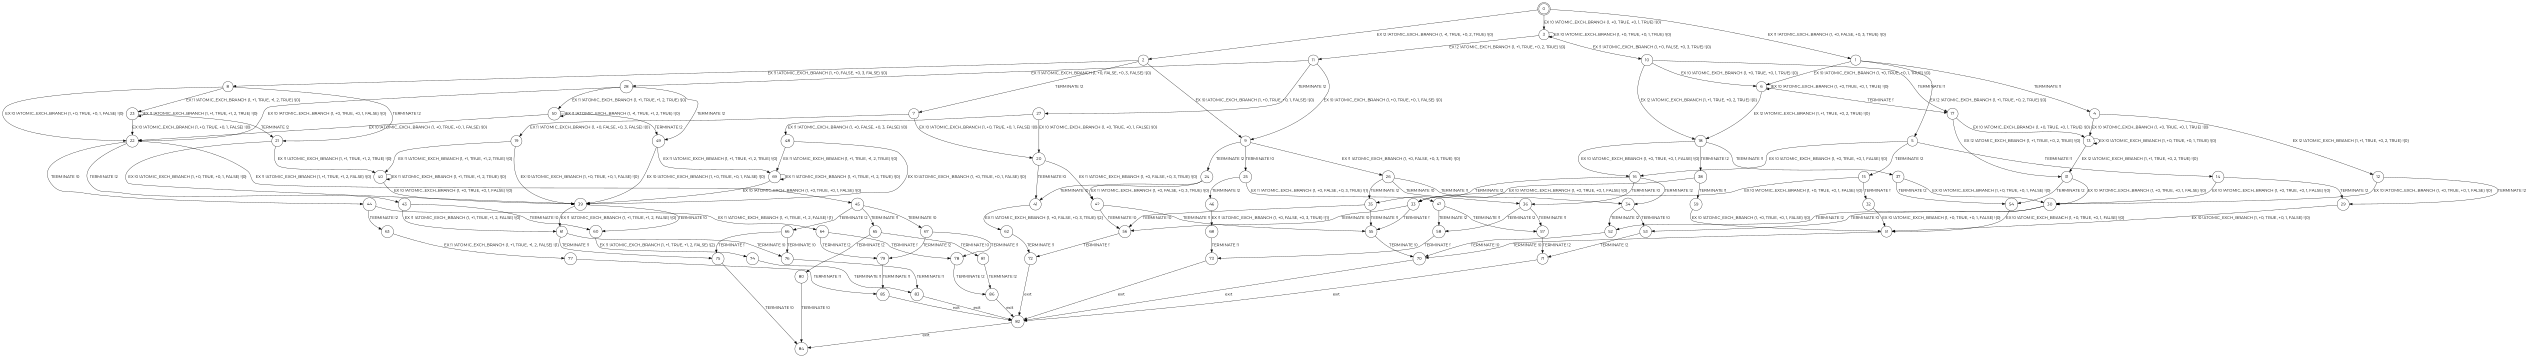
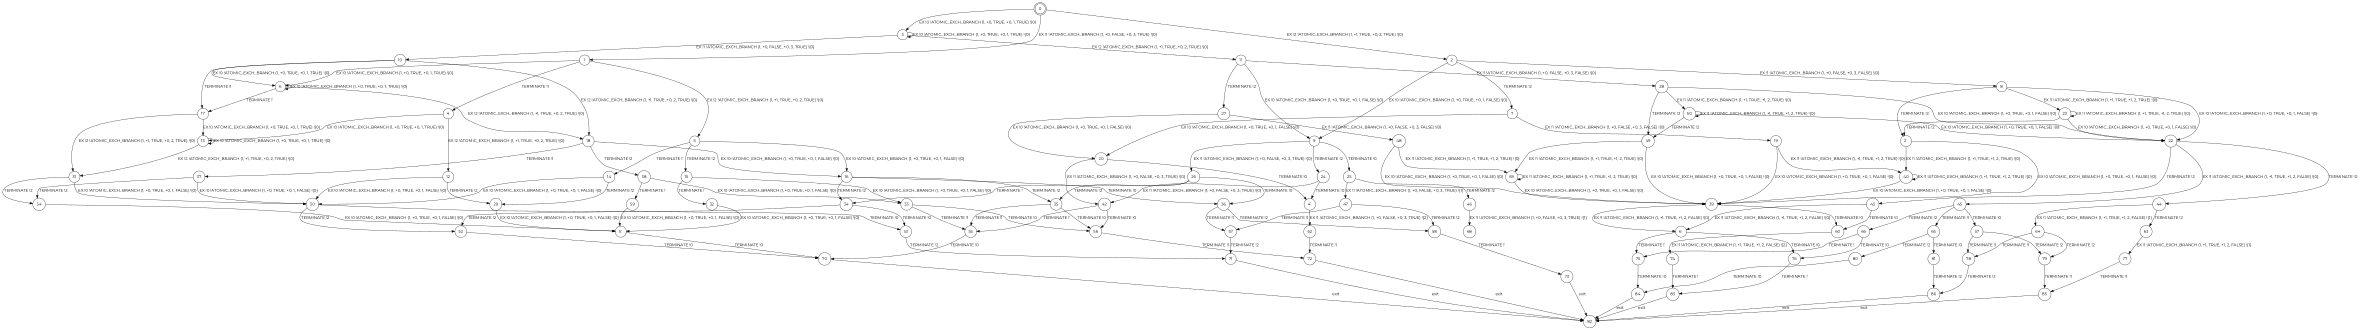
  digraph {
    fontname=Montserrat
    node [fontname=Montserrat shape=circle]
    edge [fontname=Montserrat]
    0 [peripheries=2]
    1
    2
    3
    4
    5
    6
    7
    8
    9
    10
    11
    12
    13
    14
    15
    16
    17
    18
    19
    20
    21
    22
    23
    24
    25
    26
    27
    28
    29
    30
    31
    32
    33
    34
    35
    36
    37
    38
    39
    40
    41
    42
    43
    44
    45
    46
    47
    48
    49
    50
    51
    52
    53
    54
    55
    56
    57
    58
    59
    60
    61
    62
    63
    64
    65
    66
    67
    68
    69
    70
    71
    72
    73
    74
    75
    76
    77
    78
    79
    80
    81
    82
    83
    84
    85
    86
    0 -> 1 [label="EX !1 !ATOMIC_EXCH_BRANCH (1, +0, FALSE, +0, 3, TRUE) !{0}"]
    0 -> 2 [label="EX !2 !ATOMIC_EXCH_BRANCH (1, +1, TRUE, +0, 2, TRUE) !{0}"]
    0 -> 3 [label="EX !0 !ATOMIC_EXCH_BRANCH (1, +0, TRUE, +0, 1, TRUE) !{0}"]
    1 -> 4 [label="TERMINATE !1"]
    1 -> 5 [label="EX !2 !ATOMIC_EXCH_BRANCH (1, +1, TRUE, +0, 2, TRUE) !{0}"]
    1 -> 6 [label="EX !0 !ATOMIC_EXCH_BRANCH (1, +0, TRUE, +0, 1, TRUE) !{0}"]
    2 -> 7 [label="TERMINATE !2"]
    2 -> 8 [label="EX !1 !ATOMIC_EXCH_BRANCH (1, +0, FALSE, +0, 3, FALSE) !{0}"]
    2 -> 9 [label="EX !0 !ATOMIC_EXCH_BRANCH (1, +0, TRUE, +0, 1, FALSE) !{0}"]
    3 -> 3 [label="EX !0 !ATOMIC_EXCH_BRANCH (1, +0, TRUE, +0, 1, TRUE) !{0}"]
    3 -> 10 [label="EX !1 !ATOMIC_EXCH_BRANCH (1, +0, FALSE, +0, 3, TRUE) !{0}"]
    3 -> 11 [label="EX !2 !ATOMIC_EXCH_BRANCH (1, +1, TRUE, +0, 2, TRUE) !{0}"]
    4 -> 12 [label="EX !2 !ATOMIC_EXCH_BRANCH (1, +1, TRUE, +0, 2, TRUE) !{0}"]
    4 -> 13 [label="EX !0 !ATOMIC_EXCH_BRANCH (1, +0, TRUE, +0, 1, TRUE) !{0}"]
    5 -> 14 [label="TERMINATE !1"]
    5 -> 15 [label="TERMINATE !2"]
    5 -> 16 [label="EX !0 !ATOMIC_EXCH_BRANCH (1, +0, TRUE, +0, 1, FALSE) !{0}"]
    6 -> 6 [label="EX !0 !ATOMIC_EXCH_BRANCH (1, +0, TRUE, +0, 1, TRUE) !{0}"]
    6 -> 17 [label="TERMINATE !1"]
    6 -> 18 [label="EX !2 !ATOMIC_EXCH_BRANCH (1, +1, TRUE, +0, 2, TRUE) !{0}"]
    7 -> 19 [label="EX !1 !ATOMIC_EXCH_BRANCH (1, +0, FALSE, +0, 3, FALSE) !{0}"]
    7 -> 20 [label="EX !0 !ATOMIC_EXCH_BRANCH (1, +0, TRUE, +0, 1, FALSE) !{0}"]
    8 -> 21 [label="TERMINATE !2"]
    8 -> 22 [label="EX !0 !ATOMIC_EXCH_BRANCH (1, +0, TRUE, +0, 1, FALSE) !{0}"]
    8 -> 23 [label="EX !1 !ATOMIC_EXCH_BRANCH (1, +1, TRUE, +1, 2, TRUE) !{0}"]
    9 -> 24 [label="TERMINATE !2"]
    9 -> 25 [label="TERMINATE !0"]
    9 -> 26 [label="EX !1 !ATOMIC_EXCH_BRANCH (1, +0, FALSE, +0, 3, TRUE) !{0}"]
    10 -> 6 [label="EX !0 !ATOMIC_EXCH_BRANCH (1, +0, TRUE, +0, 1, TRUE) !{0}"]
    10 -> 17 [label="TERMINATE !1"]
    10 -> 18 [label="EX !2 !ATOMIC_EXCH_BRANCH (1, +1, TRUE, +0, 2, TRUE) !{0}"]
    11 -> 9 [label="EX !0 !ATOMIC_EXCH_BRANCH (1, +0, TRUE, +0, 1, FALSE) !{0}"]
    11 -> 27 [label="TERMINATE !2"]
    11 -> 28 [label="EX !1 !ATOMIC_EXCH_BRANCH (1, +0, FALSE, +0, 3, FALSE) !{0}"]
    12 -> 29 [label="TERMINATE !2"]
    12 -> 30 [label="EX !0 !ATOMIC_EXCH_BRANCH (1, +0, TRUE, +0, 1, FALSE) !{0}"]
    13 -> 13 [label="EX !0 !ATOMIC_EXCH_BRANCH (1, +0, TRUE, +0, 1, TRUE) !{0}"]
    13 -> 31 [label="EX !2 !ATOMIC_EXCH_BRANCH (1, +1, TRUE, +0, 2, TRUE) !{0}"]
    14 -> 29 [label="TERMINATE !2"]
    14 -> 30 [label="EX !0 !ATOMIC_EXCH_BRANCH (1, +0, TRUE, +0, 1, FALSE) !{0}"]
    15 -> 32 [label="TERMINATE !1"]
    15 -> 33 [label="EX !0 !ATOMIC_EXCH_BRANCH (1, +0, TRUE, +0, 1, FALSE) !{0}"]
    16 -> 34 [label="TERMINATE !2"]
    16 -> 35 [label="TERMINATE !2"]
    16 -> 36 [label="TERMINATE !0"]
    17 -> 13 [label="EX !0 !ATOMIC_EXCH_BRANCH (1, +0, TRUE, +0, 1, TRUE) !{0}"]
    17 -> 31 [label="EX !2 !ATOMIC_EXCH_BRANCH (1, +1, TRUE, +0, 2, TRUE) !{0}"]
    18 -> 16 [label="EX !0 !ATOMIC_EXCH_BRANCH (1, +0, TRUE, +0, 1, FALSE) !{0}"]
    18 -> 37 [label="TERMINATE !1"]
    18 -> 38 [label="TERMINATE !2"]
    19 -> 39 [label="EX !0 !ATOMIC_EXCH_BRANCH (1, +0, TRUE, +0, 1, FALSE) !{0}"]
    19 -> 40 [label="EX !1 !ATOMIC_EXCH_BRANCH (1, +1, TRUE, +1, 2, TRUE) !{0}"]
    20 -> 41 [label="TERMINATE !0"]
    20 -> 42 [label="EX !1 !ATOMIC_EXCH_BRANCH (1, +0, FALSE, +0, 3, TRUE) !{0}"]
    21 -> 39 [label="EX !0 !ATOMIC_EXCH_BRANCH (1, +0, TRUE, +0, 1, FALSE) !{0}"]
    21 -> 40 [label="EX !1 !ATOMIC_EXCH_BRANCH (1, +1, TRUE, +1, 2, TRUE) !{0}"]
    22 -> 43 [label="TERMINATE !2"]
    22 -> 44 [label="TERMINATE !0"]
    22 -> 45 [label="EX !1 !ATOMIC_EXCH_BRANCH (1, +1, TRUE, +1, 2, FALSE) !{0}"]
    23 -> 21 [label="TERMINATE !2"]
    23 -> 22 [label="EX !0 !ATOMIC_EXCH_BRANCH (1, +0, TRUE, +0, 1, FALSE) !{0}"]
    23 -> 23 [label="EX !1 !ATOMIC_EXCH_BRANCH (1, +1, TRUE, +1, 2, TRUE) !{0}"]
    24 -> 41 [label="TERMINATE !0"]
    24 -> 42 [label="EX !1 !ATOMIC_EXCH_BRANCH (1, +0, FALSE, +0, 3, TRUE) !{0}"]
    25 -> 46 [label="TERMINATE !2"]
    25 -> 47 [label="EX !1 !ATOMIC_EXCH_BRANCH (1, +0, FALSE, +0, 3, TRUE) !{1}"]
    26 -> 34 [label="TERMINATE !1"]
    26 -> 35 [label="TERMINATE !2"]
    26 -> 36 [label="TERMINATE !0"]
    27 -> 20 [label="EX !0 !ATOMIC_EXCH_BRANCH (1, +0, TRUE, +0, 1, FALSE) !{0}"]
    27 -> 48 [label="EX !1 !ATOMIC_EXCH_BRANCH (1, +0, FALSE, +0, 3, FALSE) !{0}"]
    28 -> 22 [label="EX !0 !ATOMIC_EXCH_BRANCH (1, +0, TRUE, +0, 1, FALSE) !{0}"]
    28 -> 49 [label="TERMINATE !2"]
    28 -> 50 [label="EX !1 !ATOMIC_EXCH_BRANCH (1, +1, TRUE, +1, 2, TRUE) !{0}"]
    29 -> 51 [label="EX !0 !ATOMIC_EXCH_BRANCH (1, +0, TRUE, +0, 1, FALSE) !{0}"]
    30 -> 52 [label="TERMINATE !2"]
    30 -> 53 [label="TERMINATE !0"]
    31 -> 30 [label="EX !0 !ATOMIC_EXCH_BRANCH (1, +0, TRUE, +0, 1, FALSE) !{0}"]
    31 -> 54 [label="TERMINATE !2"]
    32 -> 51 [label="EX !0 !ATOMIC_EXCH_BRANCH (1, +0, TRUE, +0, 1, FALSE) !{0}"]
    33 -> 55 [label="TERMINATE !1"]
    33 -> 56 [label="TERMINATE !0"]
    34 -> 52 [label="TERMINATE !2"]
    34 -> 53 [label="TERMINATE !0"]
    35 -> 55 [label="TERMINATE !1"]
    35 -> 56 [label="TERMINATE !0"]
    36 -> 57 [label="TERMINATE !1"]
    36 -> 58 [label="TERMINATE !2"]
    37 -> 30 [label="EX !0 !ATOMIC_EXCH_BRANCH (1, +0, TRUE, +0, 1, FALSE) !{0}"]
    37 -> 54 [label="TERMINATE !2"]
    38 -> 33 [label="EX !0 !ATOMIC_EXCH_BRANCH (1, +0, TRUE, +0, 1, FALSE) !{0}"]
    38 -> 59 [label="TERMINATE !1"]
    39 -> 60 [label="TERMINATE !0"]
    39 -> 61 [label="EX !1 !ATOMIC_EXCH_BRANCH (1, +1, TRUE, +1, 2, FALSE) !{0}"]
    40 -> 39 [label="EX !0 !ATOMIC_EXCH_BRANCH (1, +0, TRUE, +0, 1, FALSE) !{0}"]
    40 -> 40 [label="EX !1 !ATOMIC_EXCH_BRANCH (1, +1, TRUE, +1, 2, TRUE) !{0}"]
    41 -> 62 [label="EX !1 !ATOMIC_EXCH_BRANCH (1, +0, FALSE, +0, 3, TRUE) !{2}"]
    42 -> 55 [label="TERMINATE !1"]
    42 -> 56 [label="TERMINATE !0"]
    43 -> 60 [label="TERMINATE !0"]
    43 -> 61 [label="EX !1 !ATOMIC_EXCH_BRANCH (1, +1, TRUE, +1, 2, FALSE) !{0}"]
    44 -> 63 [label="TERMINATE !2"]
    44 -> 64 [label="EX !1 !ATOMIC_EXCH_BRANCH (1, +1, TRUE, +1, 2, FALSE) !{1}"]
    45 -> 65 [label="TERMINATE !1"]
    45 -> 66 [label="TERMINATE !2"]
    45 -> 67 [label="TERMINATE !0"]
    46 -> 68 [label="EX !1 !ATOMIC_EXCH_BRANCH (1, +0, FALSE, +0, 3, TRUE) !{1}"]
    47 -> 57 [label="TERMINATE !1"]
    47 -> 58 [label="TERMINATE !2"]
    48 -> 39 [label="EX !0 !ATOMIC_EXCH_BRANCH (1, +0, TRUE, +0, 1, FALSE) !{0}"]
    48 -> 69 [label="EX !1 !ATOMIC_EXCH_BRANCH (1, +1, TRUE, +1, 2, TRUE) !{0}"]
    49 -> 39 [label="EX !0 !ATOMIC_EXCH_BRANCH (1, +0, TRUE, +0, 1, FALSE) !{0}"]
    49 -> 69 [label="EX !1 !ATOMIC_EXCH_BRANCH (1, +1, TRUE, +1, 2, TRUE) !{0}"]
    50 -> 22 [label="EX !0 !ATOMIC_EXCH_BRANCH (1, +0, TRUE, +0, 1, FALSE) !{0}"]
    50 -> 49 [label="TERMINATE !2"]
    50 -> 50 [label="EX !1 !ATOMIC_EXCH_BRANCH (1, +1, TRUE, +1, 2, TRUE) !{0}"]
    51 -> 70 [label="TERMINATE !0"]
    52 -> 70 [label="TERMINATE !0"]
    53 -> 71 [label="TERMINATE !2"]
    54 -> 51 [label="EX !0 !ATOMIC_EXCH_BRANCH (1, +0, TRUE, +0, 1, FALSE) !{0}"]
    55 -> 70 [label="TERMINATE !0"]
    56 -> 72 [label="TERMINATE !1"]
    57 -> 71 [label="TERMINATE !2"]
    58 -> 73 [label="TERMINATE !1"]
    59 -> 51 [label="EX !0 !ATOMIC_EXCH_BRANCH (1, +0, TRUE, +0, 1, FALSE) !{0}"]
    60 -> 74 [label="EX !1 !ATOMIC_EXCH_BRANCH (1, +1, TRUE, +1, 2, FALSE) !{2}"]
    61 -> 75 [label="TERMINATE !1"]
    61 -> 76 [label="TERMINATE !0"]
    62 -> 72 [label="TERMINATE !1"]
    63 -> 77 [label="EX !1 !ATOMIC_EXCH_BRANCH (1, +1, TRUE, +1, 2, FALSE) !{1}"]
    64 -> 78 [label="TERMINATE !1"]
    64 -> 79 [label="TERMINATE !2"]
    65 -> 80 [label="TERMINATE !2"]
    65 -> 81 [label="TERMINATE !0"]
    66 -> 75 [label="TERMINATE !1"]
    66 -> 76 [label="TERMINATE !0"]
    67 -> 78 [label="TERMINATE !1"]
    67 -> 79 [label="TERMINATE !2"]
-   68 -> 73 [label="TERMINATE !1"]
    69 -> 39 [label="EX !0 !ATOMIC_EXCH_BRANCH (1, +0, TRUE, +0, 1, FALSE) !{0}"]
    69 -> 69 [label="EX !1 !ATOMIC_EXCH_BRANCH (1, +1, TRUE, +1, 2, TRUE) !{0}"]
    70 -> 82 [label=exit]
    71 -> 82 [label=exit]
    72 -> 82 [label=exit]
    73 -> 82 [label=exit]
    74 -> 83 [label="TERMINATE !1"]
    75 -> 84 [label="TERMINATE !0"]
    76 -> 83 [label="TERMINATE !1"]
    77 -> 85 [label="TERMINATE !1"]
    78 -> 86 [label="TERMINATE !2"]
    79 -> 85 [label="TERMINATE !1"]
    80 -> 84 [label="TERMINATE !0"]
    81 -> 86 [label="TERMINATE !2"]
    83 -> 82 [label=exit]
-   82 -> 84 [label=exit]
+   84 -> 82 [label=exit]
    85 -> 82 [label=exit]
    86 -> 82 [label=exit]
  }
